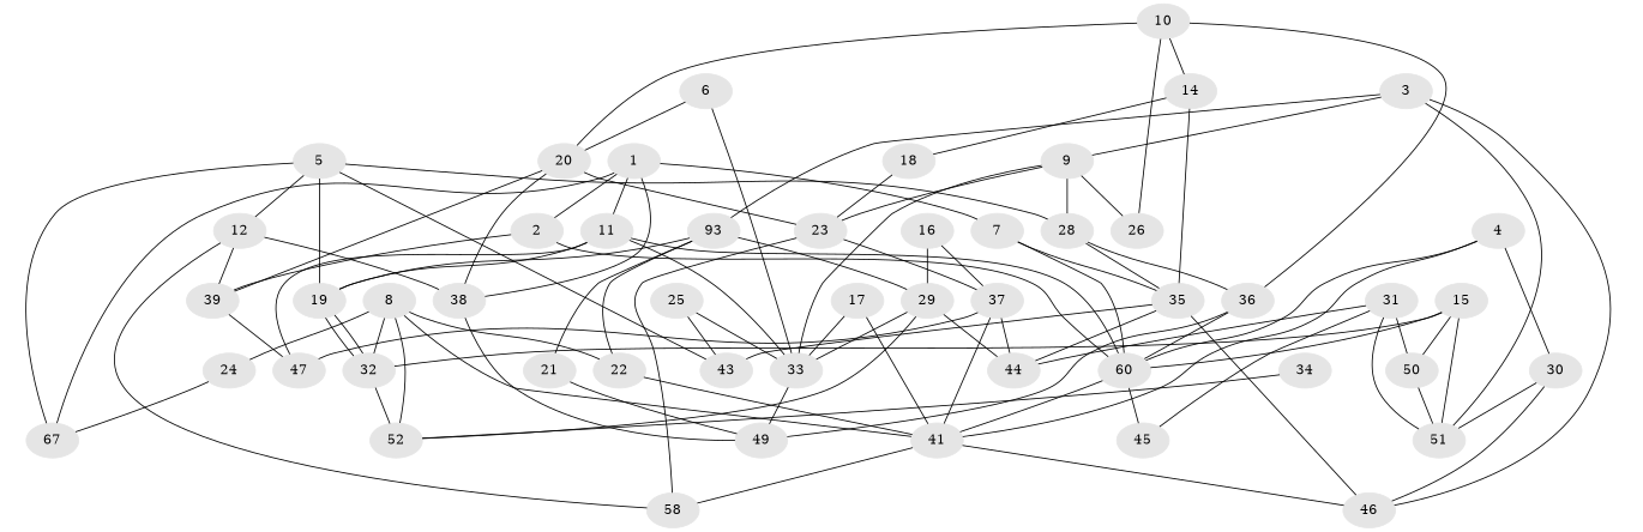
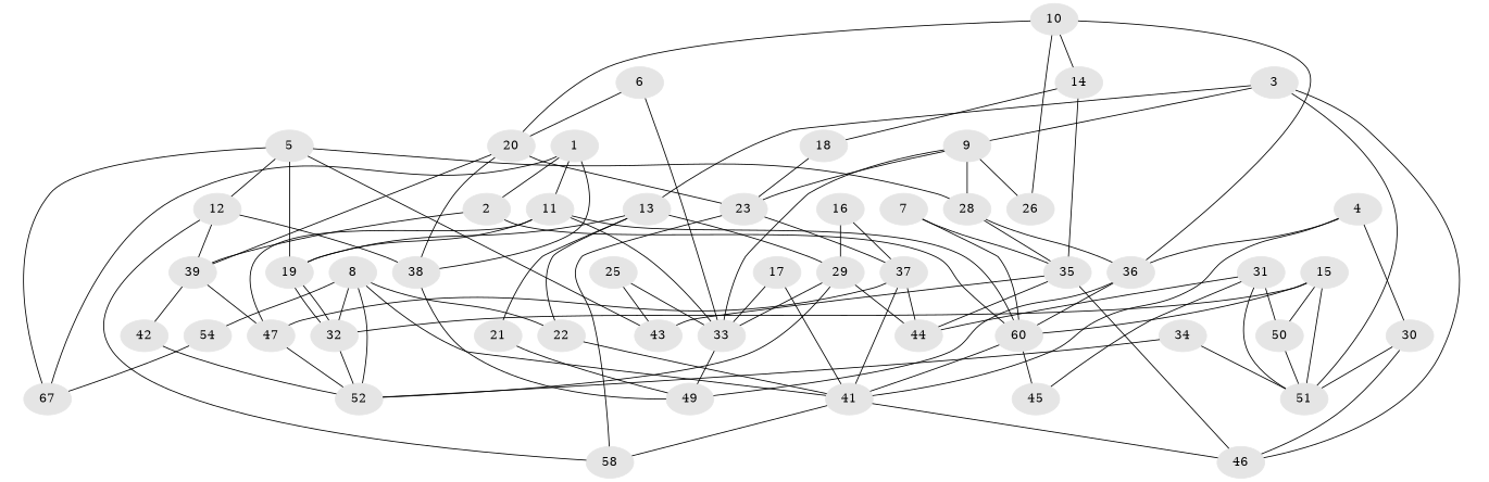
  graph {
    node [color=gray90 style=filled]
    1
    2
    7
    11
    n5 [label=67]
    38
    39
    n8 [label=60]
    35
    19
    33
    47
    49
+   42
    41
    45
    3
    9
-   13 [label=93]
+   13
    46
    51
    28
    23
    26
    22
    21
    29
    4
    30
    36
    n31 [label=58]
    5
    12
    43
    32
    6
    20
    44
    8
-   24
+   24 [label=54]
    52
    37
    10
    14
    18
    15
    50
    16
    17
    25
    31
    34
    1 -- 2
-   1 -- 7
    1 -- 11
    1 -- n5
    1 -- 38
    2 -- 39
    2 -- n8
    7 -- n8
    7 -- 35
    11 -- n8
    11 -- 19
    11 -- 33
    11 -- 47
    38 -- 49
    39 -- 47
+   39 -- 42
    n8 -- 41
    n8 -- 45
    35 -- 46
    35 -- 43
    35 -- 44
    19 -- 32
    19 -- 32
    33 -- 49
+   47 -- 52
+   42 -- 52
    41 -- 46
    41 -- n31
    3 -- 9
    3 -- 13
    3 -- 46
    3 -- 51
    9 -- 33
    9 -- 28
    9 -- 23
    9 -- 26
    13 -- 19
    13 -- 22
    13 -- 21
    13 -- 29
    28 -- 35
    28 -- 36
    23 -- n31
    23 -- 37
    22 -- 41
    21 -- 49
    29 -- 33
    29 -- 44
    29 -- 52
    4 -- 41
    4 -- 30
-   4 -- n8
+   4 -- 36
    30 -- 46
    30 -- 51
    36 -- n8
    36 -- 49
    5 -- n5
    5 -- 19
    5 -- 28
    5 -- 12
    5 -- 43
    12 -- 38
    12 -- 39
    12 -- n31
    32 -- 52
    6 -- 33
    6 -- 20
    20 -- 38
    20 -- 39
    20 -- 23
    8 -- 41
    8 -- 22
    8 -- 32
    8 -- 24
    8 -- 52
    24 -- n5
    37 -- 47
    37 -- 41
    37 -- 44
    10 -- 26
    10 -- 36
    10 -- 20
    10 -- 14
    14 -- 35
    14 -- 18
    18 -- 23
    15 -- n8
    15 -- 51
    15 -- 32
    15 -- 50
    50 -- 51
    16 -- 29
    16 -- 37
    17 -- 33
    17 -- 41
    25 -- 33
    25 -- 43
    31 -- 45
    31 -- 51
    31 -- 44
    31 -- 50
+   34 -- 51
    34 -- 52
  }
